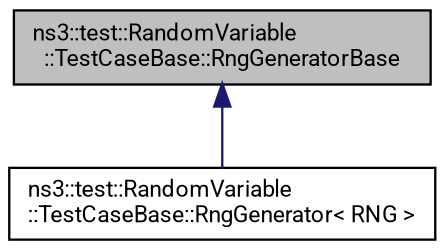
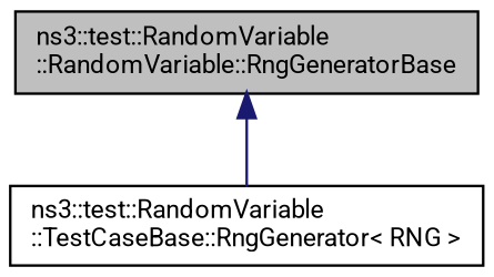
  digraph {
    fontname=Roboto
    node [color=black fontname=Roboto fontsize=10 shape=record style=filled]
-   n1 [fillcolor=grey75 fontcolor=black height=0.2 label="ns3::test::RandomVariable\l::TestCaseBase::RngGeneratorBase" width=0.4]
+   n1 [fillcolor=grey75 fontcolor=black height=0.2 label="ns3::test::RandomVariable\l::RandomVariable::RngGeneratorBase" width=0.4]
    n2 [fillcolor=white height=0.2 label="ns3::test::RandomVariable\l::TestCaseBase::RngGenerator\< RNG \>" width=0.4]
    n1 -> n2 [color=midnightblue dir=back fontname=Roboto fontsize=10 labelfontname=Helvetica labelfontsize=10 style=solid]
  }
